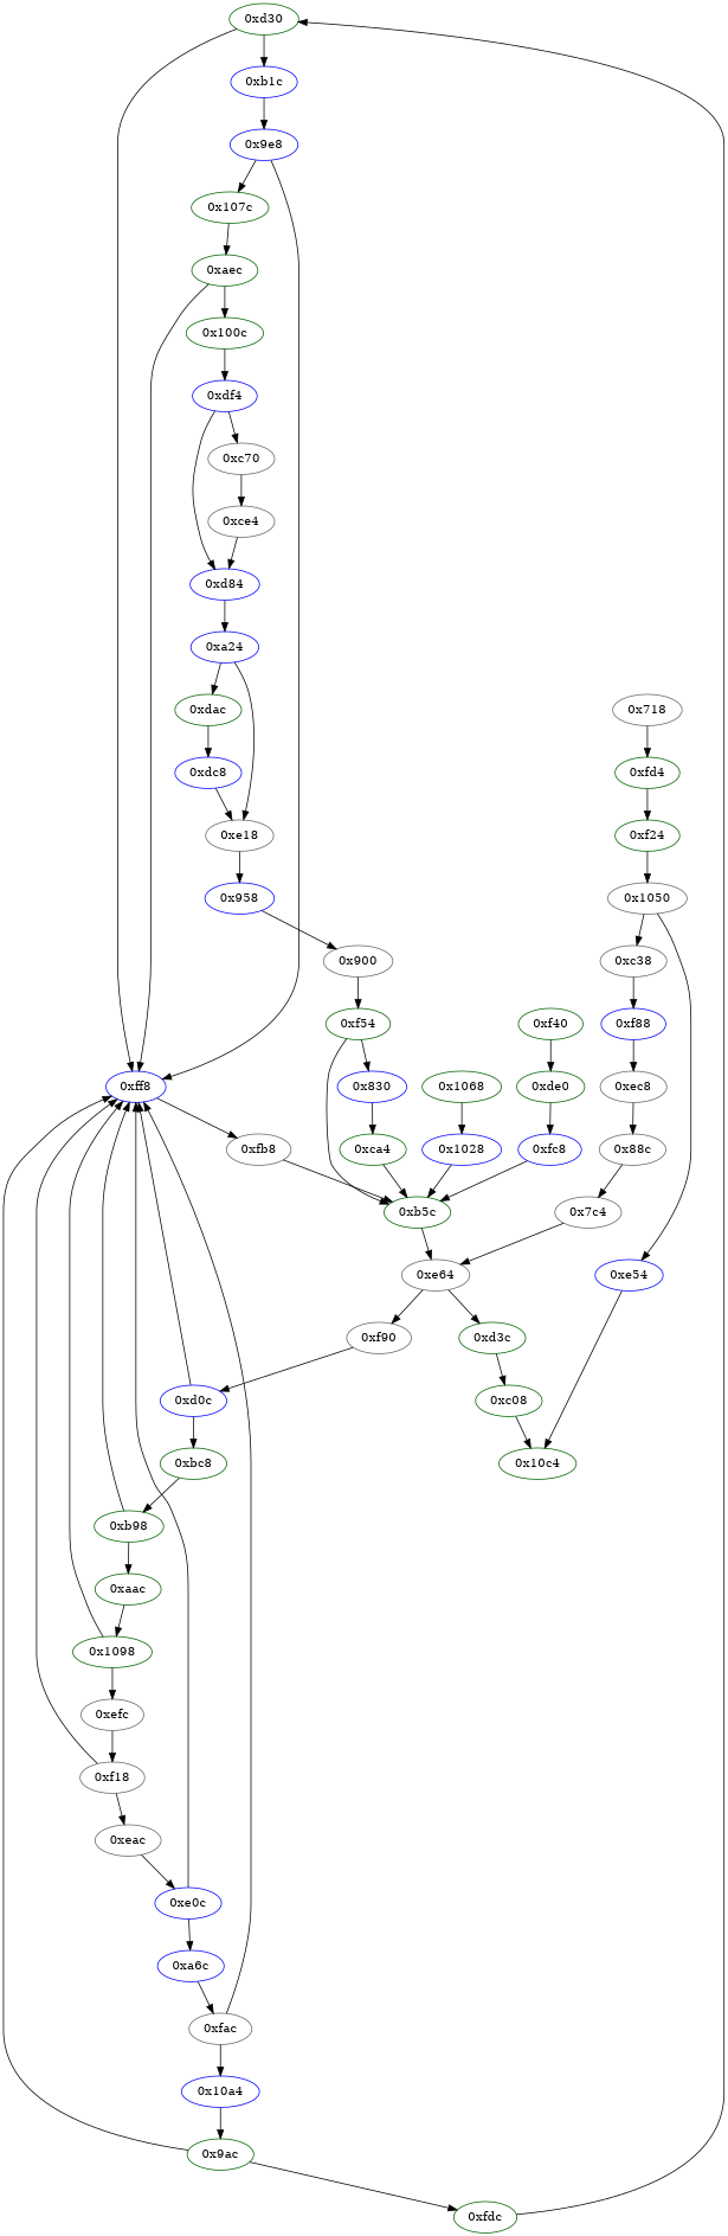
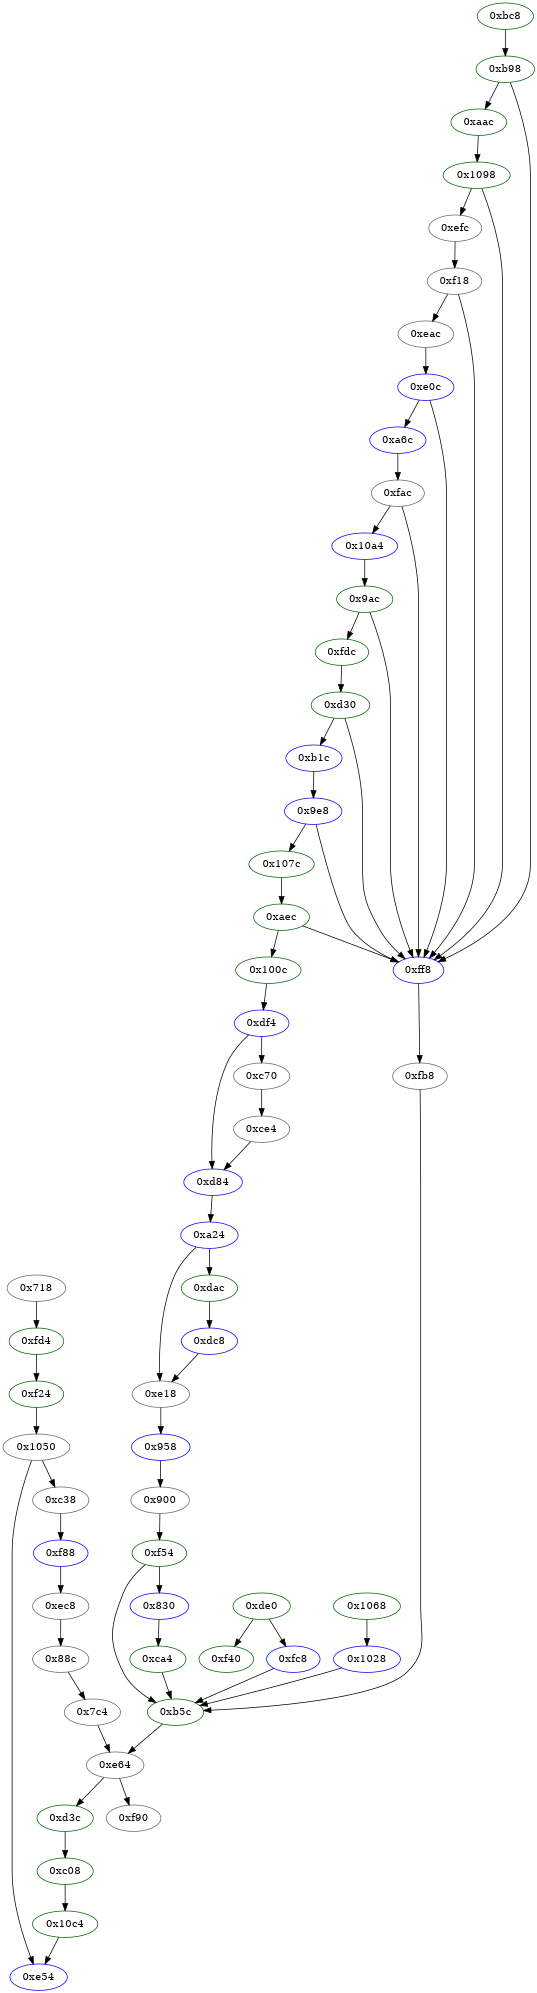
  strict digraph {
    node [color=darkgreen opcode="[u'ldr', u'cmp', u'mov', u'mov', u'strb', u'ldr', u'b']"]
    "0xd30" [opcode="[u'ldrb', u'ldr', u'b']"]
    "0xb1c" [color=blue]
    "0xff8" [color=blue opcode="[u'ldr', u'add', u'str', u'ldr', u'b']"]
    "0x9e8" [color=blue opcode="[u'ldrb', u'ldr', u'b']"]
    "0xfb8" [color=gray40 opcode="[u'ldr', u'str', u'ldr', u'str']"]
    "0x107c"
    "0xb5c" [opcode="[u'ldr', u'add', u'ldm', u'ldr', u'add', u'b']"]
    "0x9ac" [opcode="[u'ldrb', u'ldr', u'b']"]
    "0xfdc"
    "0xfc8" [color=blue opcode="[u'ldr', u'str', u'b']"]
    "0xe64" [color=gray40 opcode="[u'str', u'str', u'str', u'str', u'str', u'ldr', u'ldr', u'add', u'str', u'ldr', u'ldrb', u'str', u'ldr', u'ldr', u'ldr', u'cmp', u'mov', u'b']"]
    "0xf90" [color=gray40]
    "0xd3c" [opcode="[u'ldr', u'ldr', u'mov', u'mov', u'bl', u'ldr', u'ldr', u'bl', u'ldr', u'ldr', u'bl', u'ldr', u'ldr', u'bl', u'ldr', u'mov', u'mov', u'b']"]
    "0xc70" [color=gray40]
    "0xce4" [color=gray40 opcode="[u'ldrb', u'cmp', u'ldr', u'b']"]
    "0xd84" [color=blue opcode="[u'ldr', u'ldrb', u'str', u'ldr', u'cmp', u'mov', u'mov', u'strb', u'ldr', u'b']"]
    "0xa24" [color=blue opcode="[u'ldrb', u'ldr', u'cmp', u'ldr', u'mov', u'b']"]
    "0x830" [color=blue opcode="[u'ldr', u'add', u'str', u'ldr', u'b']"]
    "0xca4" [opcode="[u'ldr', u'str', u'ldr', u'str', u'ldr', u'str', u'ldr', u'str', u'mov', u'b']"]
-   "0xd0c" [color=blue opcode="[u'ldrb', u'ldr', u'b']"]
    "0xbc8"
    "0xb98" [opcode="[u'ldrb', u'ldr', u'b']"]
    "0xaac"
    "0xe54" [color=blue opcode="[u'mov']"]
    "0x10c4" [opcode="[u'ldr', u'ldr', u'ldr', u'ldr', u'sub', u'ldr', u'sub', u'pop']"]
    "0xe18" [color=gray40 opcode="[u'ldr', u'ldrb', u'str', u'ldr', u'cmp', u'mov', u'mov', u'strb', u'ldr', u'cmp', u'mov', u'mov', u'strb', u'ldr', u'b']"]
    "0x958" [color=blue opcode="[u'ldrb', u'ldr', u'ldr', u'ldrb', u'cmp', u'mov', u'cmp', u'mov', u'b']"]
    "0x900" [color=gray40]
    "0xf54" [opcode="[u'ldrb', u'ldr', u'cmp', u'ldr', u'mov', u'str', u'ldr', u'str', u'ldr', u'str', u'ldr', u'str', u'b']"]
    "0xdc8" [color=blue opcode="[u'ldrb', u'cmp', u'ldr']"]
    "0x10a4" [color=blue]
    "0xe0c" [color=blue opcode="[u'ldrb', u'ldr', u'b']"]
    "0xa6c" [color=blue]
    "0xfac" [color=gray40 opcode="[u'ldrb', u'ldr', u'b']"]
    "0x1098" [opcode="[u'ldrb', u'ldr', u'b']"]
    "0xefc" [color=gray40]
    "0xf18" [color=gray40 opcode="[u'ldrb', u'ldr', u'b']"]
    "0xeac" [color=gray40]
    "0xc08" [opcode="[u'ldr', u'mov', u'b']"]
    "0xdac"
    "0xaec" [opcode="[u'ldrb', u'ldr', u'b']"]
    "0xec8" [color=gray40 opcode="[u'sub', u'mov', u'mov', u'mov', u'mov', u'bl', u'str', u'mov', u'mov', u'mov', u'mov', u'ldr', u'b']"]
    "0x88c" [color=gray40 opcode="[u'ldr', u'ldr', u'b']"]
    "0x7c4" [color=gray40 opcode="[u'mov', u'mov', u'mov', u'mov', u'mov']"]
    "0xc38" [color=gray40 opcode="[u'ldr', u'ldr', u'str', u'sub', u'str', u'ldr', u'ldr', u'b']"]
    "0xf88" [color=blue opcode="[u'ldr', u'b']"]
    "0xde0" [opcode="[u'ldr', u'str', u'ldr', u'str', u'b']"]
    "0x1050" [color=gray40 opcode="[u'ldrb', u'ldr', u'ldr', u'cmp', u'mov', u'b']"]
    "0xdf4" [color=blue opcode="[u'ldrb', u'ldr', u'cmp', u'ldr', u'mov', u'b']"]
    "0x100c"
    "0xf40" [opcode="[u'ldr', u'add', u'str', u'ldr', u'b']"]
    "0xf24"
    "0xfd4" [opcode="[u'ldr', u'b']"]
    "0x1068" [opcode="[u'ldr', u'add', u'str', u'ldr', u'b']"]
    "0x1028" [color=blue opcode="[u'ldr', u'str', u'ldr', u'str', u'ldr', u'str']"]
    "0x718" [color=gray40 opcode="[u'push', u'add', u'sub', u'str', u'ldr', u'str', u'ldr', u'ldr', u'str', u'ldr', u'ldr', u'str', u'ldr', u'ldr', u'str', u'ldr', u'str', u'ldr', u'str', u'ldr', u'str', u'ldr', u'ldr', u'add', u'str', u'ldr', u'add', u'str', u'ldr', u'add', u'str', u'ldr', u'add', u'str', u'str', u'str', u'str', u'str', u'str', u'b']"]
    "0xd30" -> "0xb1c"
    "0xd30" -> "0xff8"
    "0xb1c" -> "0x9e8"
    "0xff8" -> "0xfb8"
    "0x9e8" -> "0xff8"
    "0x9e8" -> "0x107c"
    "0xfb8" -> "0xb5c"
    "0x107c" -> "0xaec"
    "0xb5c" -> "0xe64"
    "0x9ac" -> "0xff8"
    "0x9ac" -> "0xfdc"
    "0xfdc" -> "0xd30"
    "0xfc8" -> "0xb5c"
    "0xe64" -> "0xf90"
    "0xe64" -> "0xd3c"
-   "0xf90" -> "0xd0c"
    "0xd3c" -> "0xc08"
    "0xc70" -> "0xce4"
    "0xce4" -> "0xd84"
    "0xd84" -> "0xa24"
    "0xa24" -> "0xe18"
    "0xa24" -> "0xdac"
    "0x830" -> "0xca4"
    "0xca4" -> "0xb5c"
-   "0xd0c" -> "0xff8"
-   "0xd0c" -> "0xbc8"
    "0xbc8" -> "0xb98"
    "0xb98" -> "0xff8"
    "0xb98" -> "0xaac"
    "0xaac" -> "0x1098"
-   "0xe54" -> "0x10c4"
+   "0x10c4" -> "0xe54"
    "0xe18" -> "0x958"
    "0x958" -> "0x900"
    "0x900" -> "0xf54"
    "0xf54" -> "0xb5c"
    "0xf54" -> "0x830"
    "0xdc8" -> "0xe18"
    "0x10a4" -> "0x9ac"
    "0xe0c" -> "0xff8"
    "0xe0c" -> "0xa6c"
    "0xa6c" -> "0xfac"
    "0xfac" -> "0xff8"
    "0xfac" -> "0x10a4"
    "0x1098" -> "0xff8"
    "0x1098" -> "0xefc"
    "0xefc" -> "0xf18"
    "0xf18" -> "0xff8"
    "0xf18" -> "0xeac"
    "0xeac" -> "0xe0c"
    "0xc08" -> "0x10c4"
    "0xdac" -> "0xdc8"
    "0xaec" -> "0xff8"
    "0xaec" -> "0x100c"
    "0xec8" -> "0x88c"
    "0x88c" -> "0x7c4"
    "0x7c4" -> "0xe64"
    "0xc38" -> "0xf88"
    "0xf88" -> "0xec8"
    "0xde0" -> "0xfc8"
    "0x1050" -> "0xe54"
    "0x1050" -> "0xc38"
    "0xdf4" -> "0xc70"
    "0xdf4" -> "0xd84"
    "0x100c" -> "0xdf4"
-   "0xf40" -> "0xde0"
+   "0xde0" -> "0xf40"
    "0xf24" -> "0x1050"
    "0xfd4" -> "0xf24"
    "0x1068" -> "0x1028"
    "0x1028" -> "0xb5c"
    "0x718" -> "0xfd4"
  }
